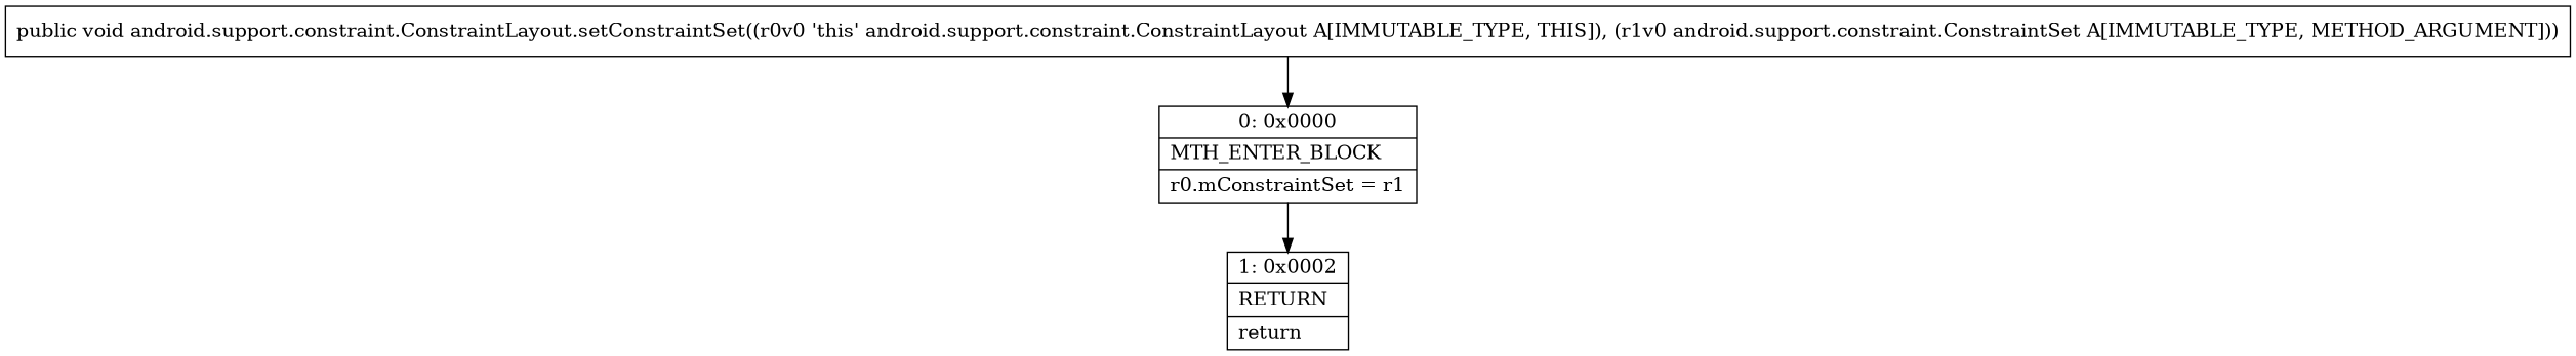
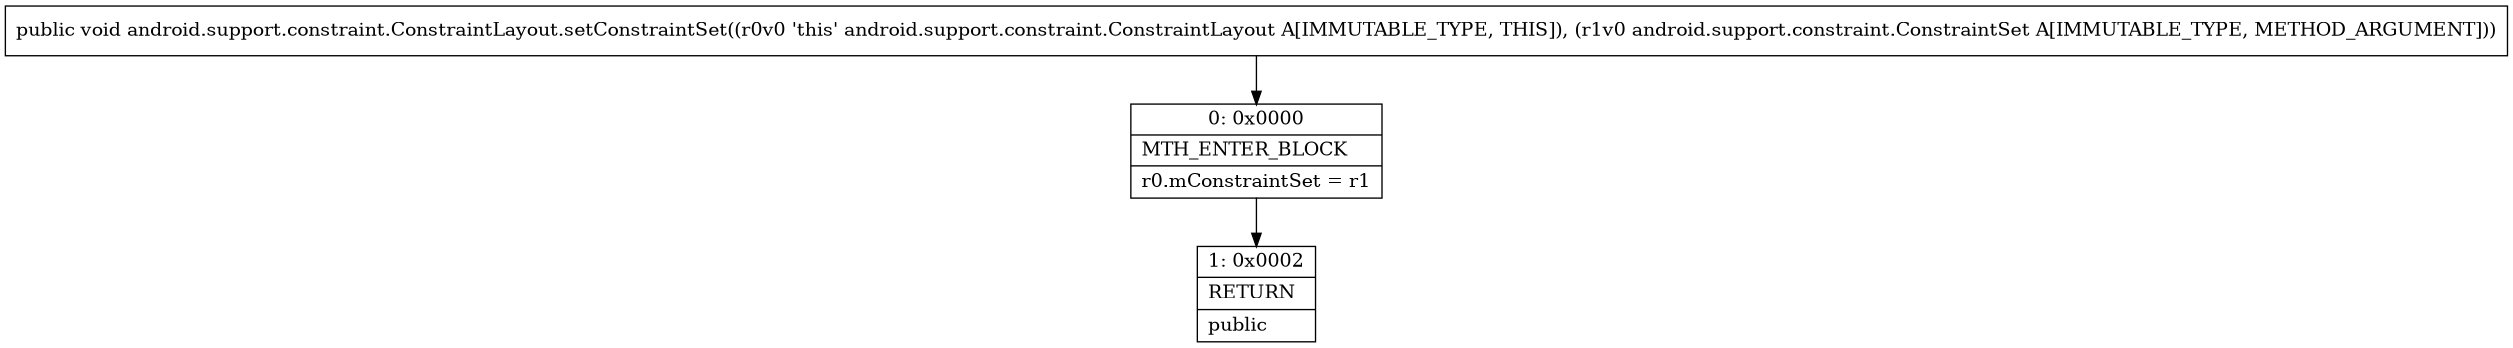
  digraph {
    node [shape=record]
    n1 [label="{0\:\ 0x0000|MTH_ENTER_BLOCK\l|r0.mConstraintSet = r1\l}"]
-   n2 [label="{1\:\ 0x0002|RETURN\l|return\l}"]
+   n2 [label="{1\:\ 0x0002|RETURN\l|public\l}"]
    n3 [label="{public void android.support.constraint.ConstraintLayout.setConstraintSet((r0v0 'this' android.support.constraint.ConstraintLayout A[IMMUTABLE_TYPE, THIS]), (r1v0 android.support.constraint.ConstraintSet A[IMMUTABLE_TYPE, METHOD_ARGUMENT])) }"]
    n1 -> n2
    n3 -> n1
  }
